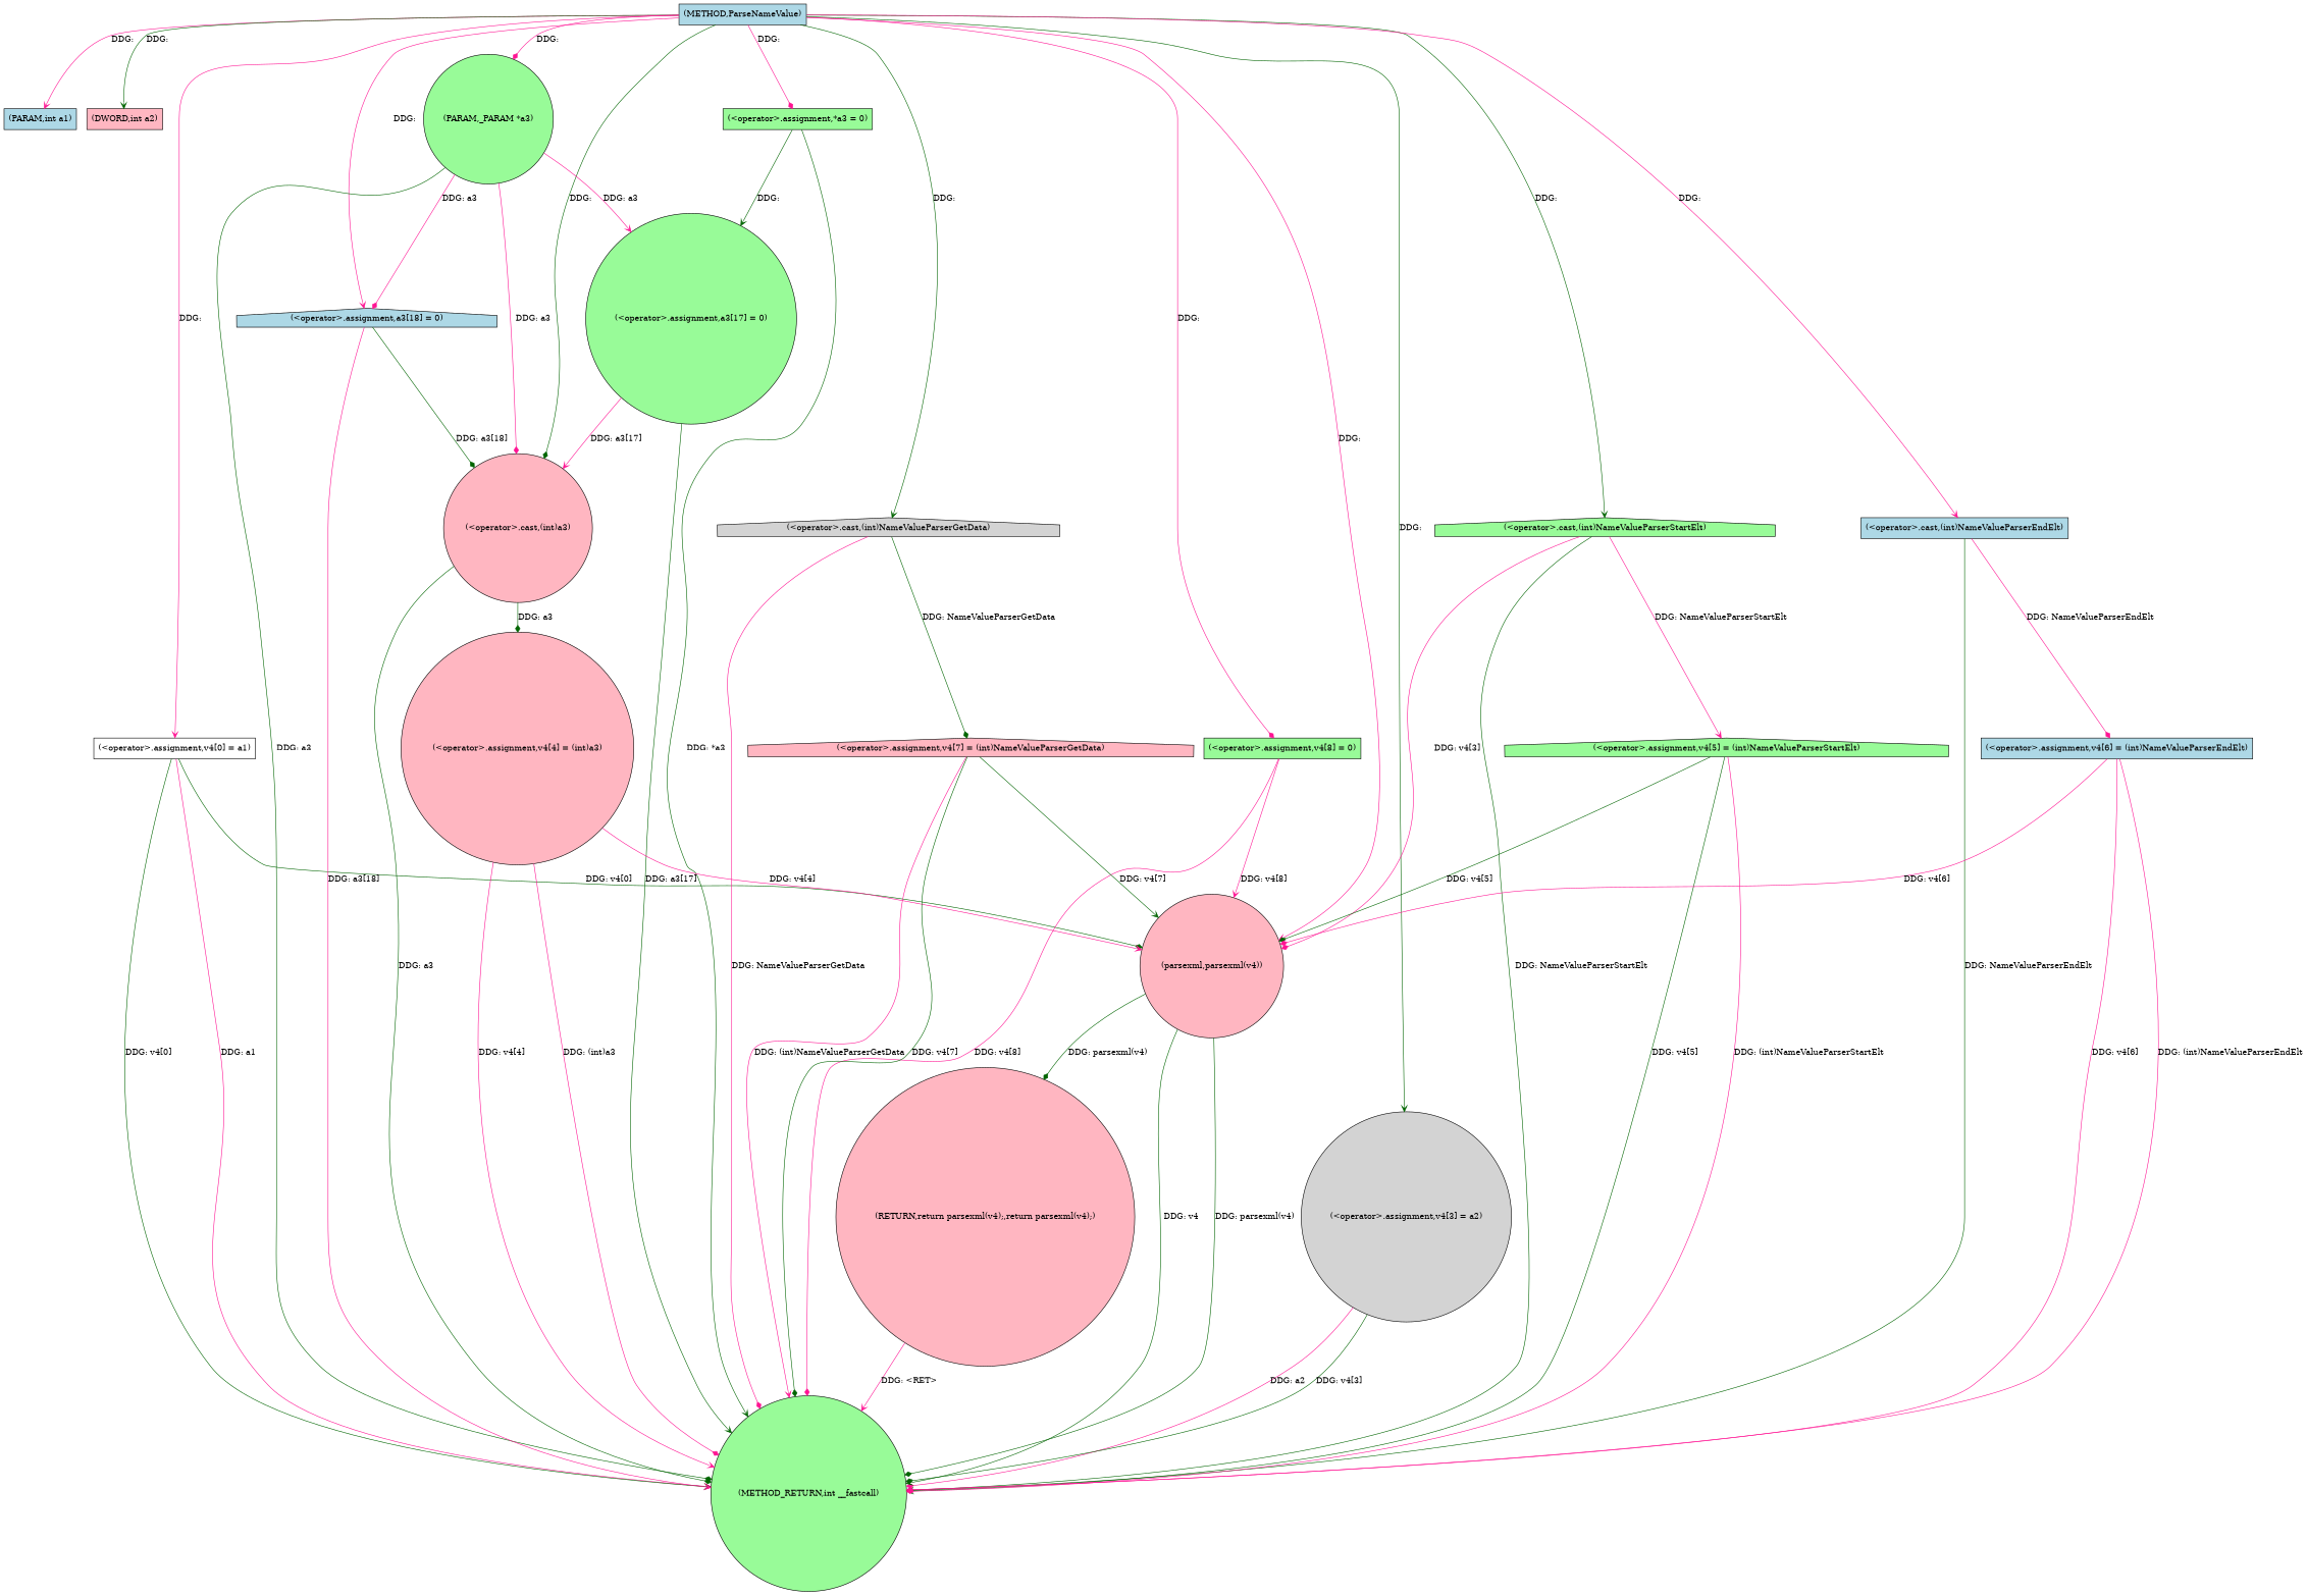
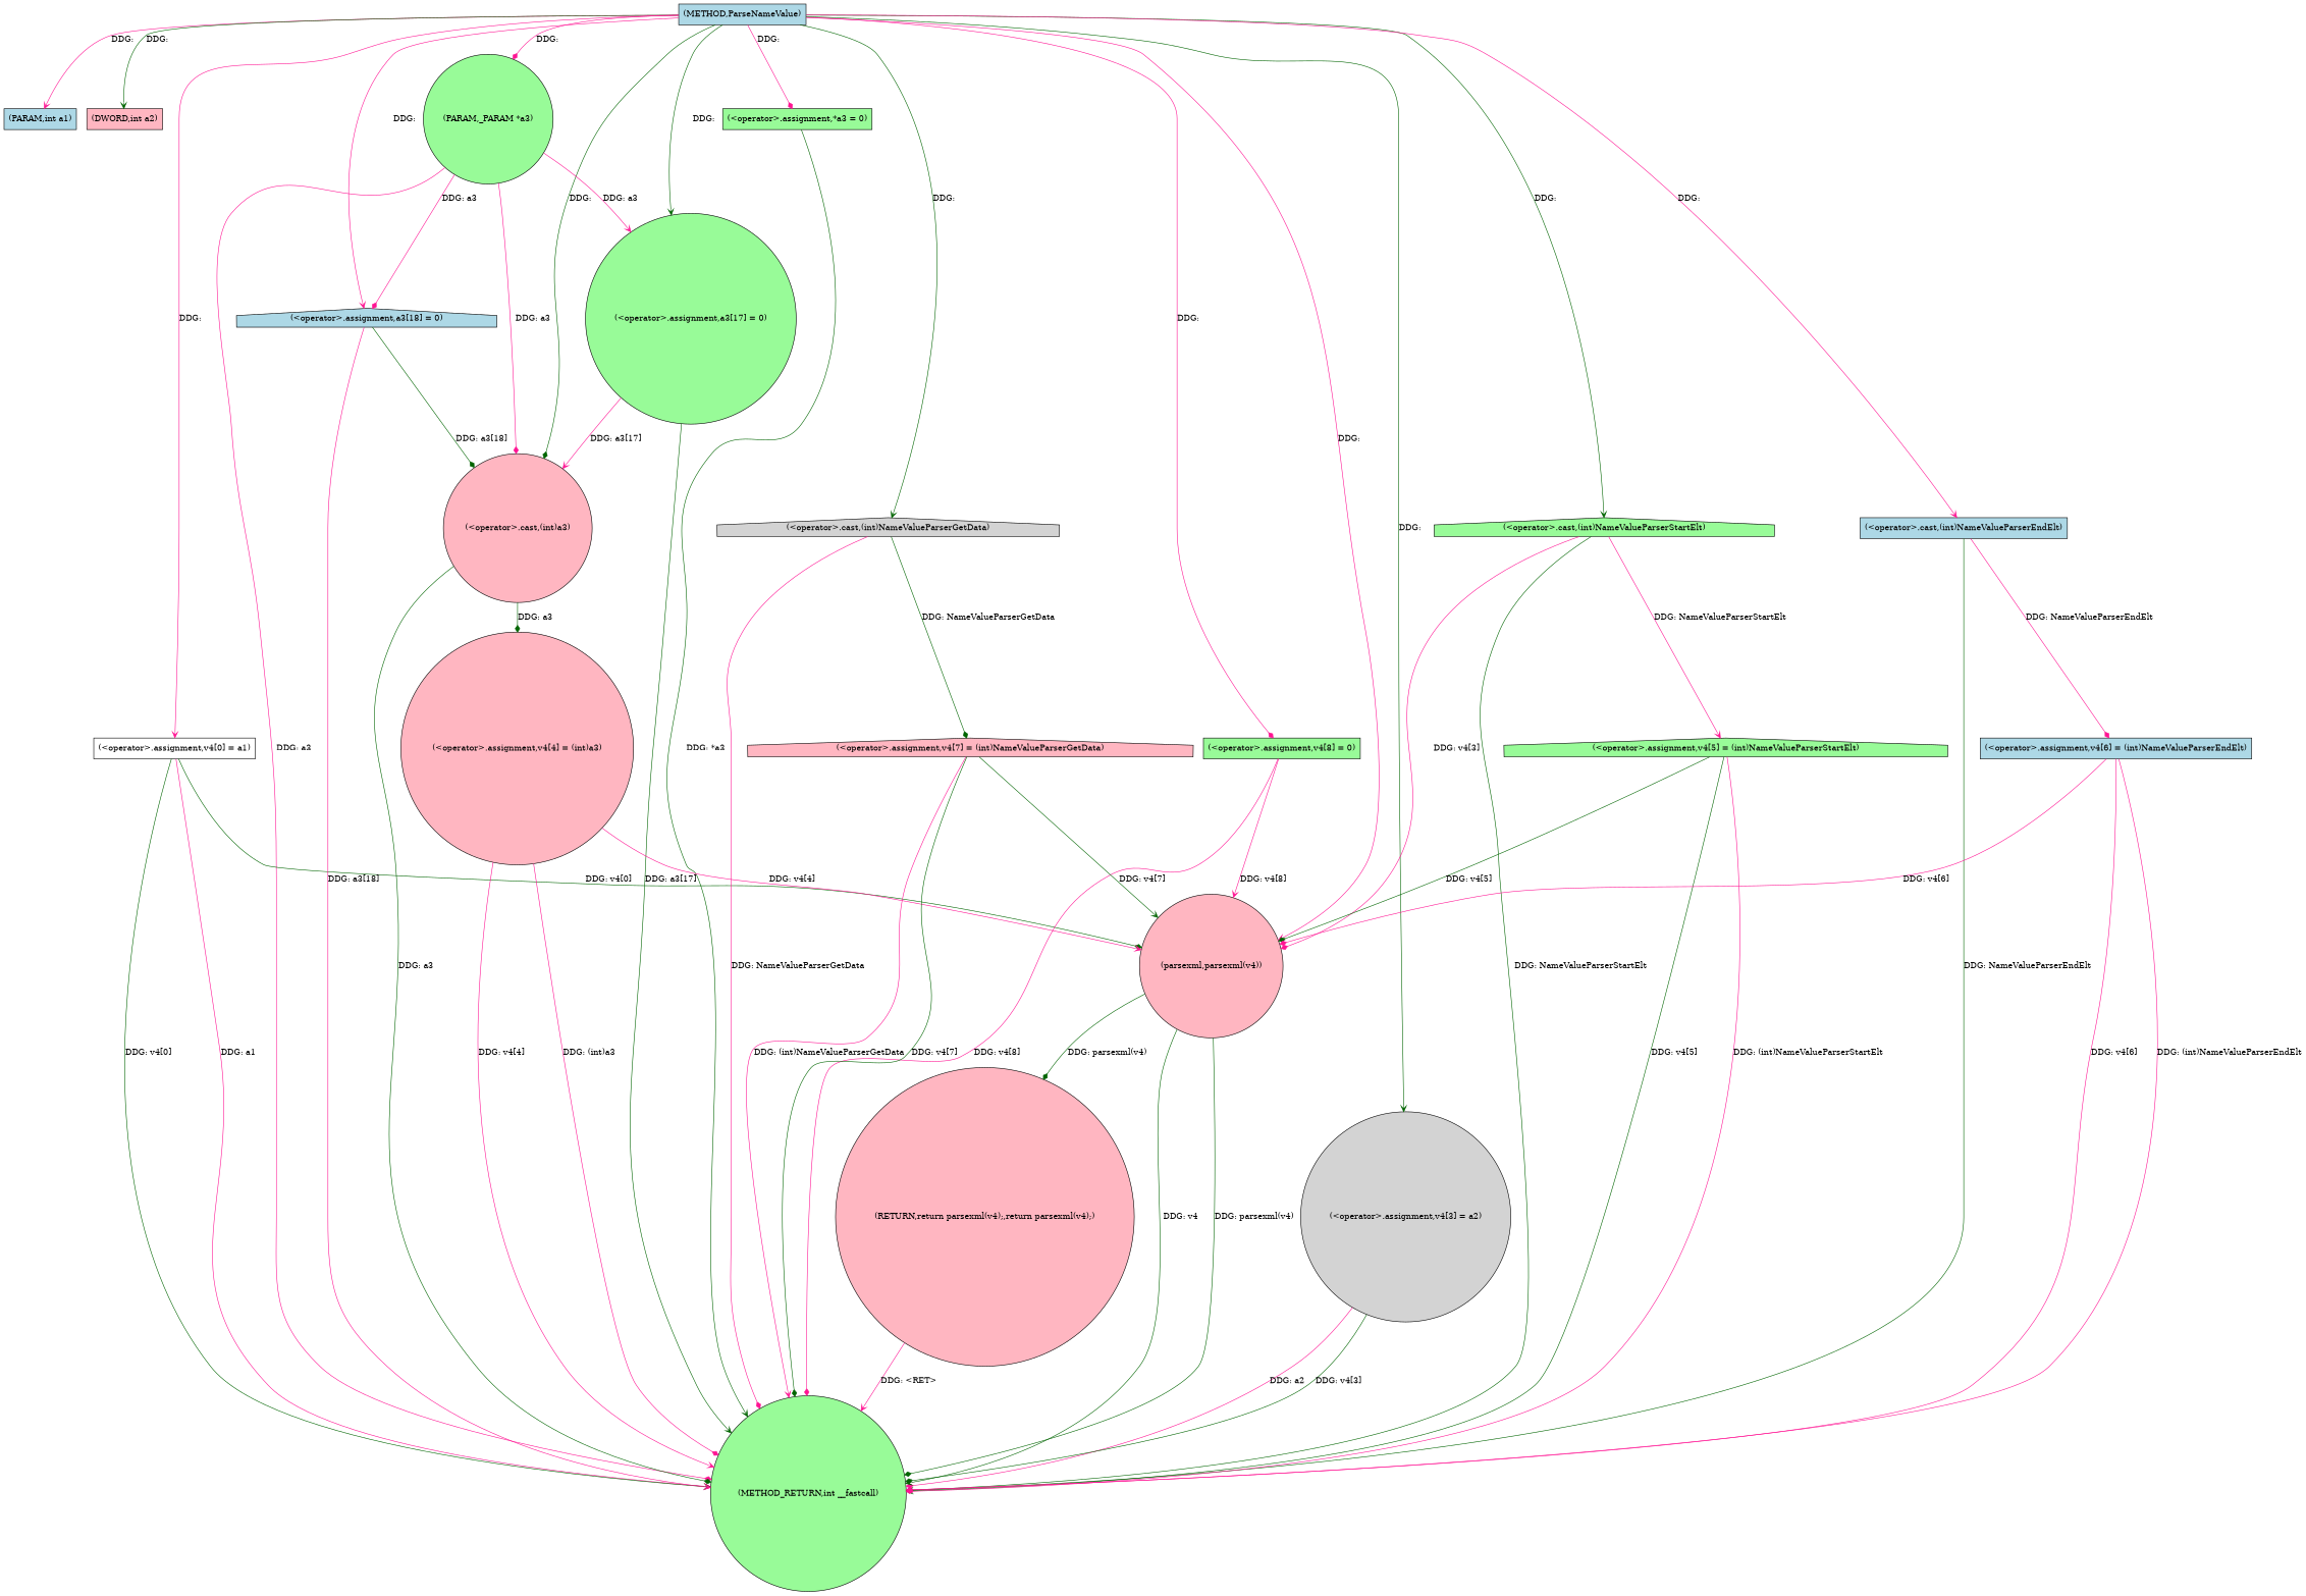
  digraph {
    node [fillcolor=palegreen shape=box style=filled]
    edge [arrowhead=vee color=deeppink]
    n1 [fillcolor=lightblue label="(METHOD,ParseNameValue)"]
    n2 [fillcolor=lightblue label="(PARAM,int a1)"]
    n3 [fillcolor=lightpink label="(DWORD,int a2)"]
    n4 [label="(PARAM,_PARAM *a3)" shape=circle]
    n5 [fillcolor=white label="(<operator>.assignment,v4[0] = a1)"]
    n6 [label="(<operator>.assignment,a3[17] = 0)" shape=circle]
    n7 [label="(<operator>.assignment,*a3 = 0)"]
    n8 [fillcolor=lightblue label="(<operator>.assignment,a3[18] = 0)" shape=house]
    n9 [fillcolor=lightpink label="(<operator>.cast,(int)a3)" shape=circle]
    n10 [label="(<operator>.assignment,v4[8] = 0)"]
    n11 [fillcolor=lightgrey label="(<operator>.cast,(int)NameValueParserGetData)" shape=house]
    n12 [fillcolor=lightgrey label="(<operator>.assignment,v4[3] = a2)" shape=circle]
    n13 [label="(<operator>.cast,(int)NameValueParserStartElt)" shape=house]
    n14 [fillcolor=lightblue label="(<operator>.cast,(int)NameValueParserEndElt)"]
    n15 [fillcolor=lightpink label="(parsexml,parsexml(v4))" shape=circle]
    n16 [label="(METHOD_RETURN,int __fastcall)" shape=circle]
    n17 [fillcolor=lightpink label="(<operator>.assignment,v4[4] = (int)a3)" shape=circle]
    n18 [fillcolor=lightpink label="(<operator>.assignment,v4[7] = (int)NameValueParserGetData)" shape=house]
    n19 [label="(<operator>.assignment,v4[5] = (int)NameValueParserStartElt)" shape=house]
    n20 [fillcolor=lightblue label="(<operator>.assignment,v4[6] = (int)NameValueParserEndElt)"]
    n21 [fillcolor=lightpink label="(RETURN,return parsexml(v4);,return parsexml(v4);)" shape=circle]
    n1 -> n2 [label="DDG: "]
    n1 -> n3 [color=darkgreen label="DDG: "]
    n1 -> n4 [arrowhead=diamond label="DDG: "]
    n1 -> n5 [label="DDG: "]
-   n7 -> n6 [color=darkgreen label="DDG: "]
+   n1 -> n6 [color=darkgreen label="DDG: "]
    n1 -> n7 [arrowhead=diamond label="DDG: "]
    n1 -> n8 [label="DDG: "]
    n1 -> n9 [arrowhead=diamond color=darkgreen label="DDG: "]
    n1 -> n10 [arrowhead=diamond label="DDG: "]
    n1 -> n11 [color=darkgreen label="DDG: "]
    n1 -> n12 [color=darkgreen label="DDG: "]
    n1 -> n13 [color=darkgreen label="DDG: "]
    n1 -> n14 [label="DDG: "]
    n1 -> n15 [label="DDG: "]
    n4 -> n6 [label="DDG: a3"]
    n4 -> n8 [arrowhead=diamond label="DDG: a3"]
    n4 -> n9 [arrowhead=diamond label="DDG: a3"]
-   n4 -> n16 [arrowhead=diamond color=darkgreen label="DDG: a3"]
+   n4 -> n16 [arrowhead=diamond label="DDG: a3"]
    n5 -> n15 [arrowhead=diamond color=darkgreen label="DDG: v4[0]"]
    n5 -> n16 [label="DDG: a1"]
    n5 -> n16 [color=darkgreen label="DDG: v4[0]"]
    n6 -> n9 [label="DDG: a3[17]"]
    n6 -> n16 [color=darkgreen label="DDG: a3[17]"]
    n7 -> n16 [color=darkgreen label="DDG: *a3"]
    n8 -> n9 [arrowhead=diamond color=darkgreen label="DDG: a3[18]"]
    n8 -> n16 [label="DDG: a3[18]"]
    n9 -> n16 [arrowhead=diamond color=darkgreen label="DDG: a3"]
    n9 -> n17 [arrowhead=diamond color=darkgreen label="DDG: a3"]
    n10 -> n15 [label="DDG: v4[8]"]
    n10 -> n16 [arrowhead=diamond label="DDG: v4[8]"]
    n11 -> n16 [arrowhead=diamond label="DDG: NameValueParserGetData"]
    n11 -> n18 [arrowhead=diamond color=darkgreen label="DDG: NameValueParserGetData"]
    n12 -> n16 [arrowhead=diamond label="DDG: a2"]
    n12 -> n16 [arrowhead=diamond color=darkgreen label="DDG: v4[3]"]
    n13 -> n15 [arrowhead=diamond label="DDG: v4[3]"]
    n13 -> n16 [arrowhead=diamond color=darkgreen label="DDG: NameValueParserStartElt"]
    n13 -> n19 [label="DDG: NameValueParserStartElt"]
    n14 -> n16 [color=darkgreen label="DDG: NameValueParserEndElt"]
    n14 -> n20 [arrowhead=diamond label="DDG: NameValueParserEndElt"]
    n15 -> n16 [color=darkgreen label="DDG: v4"]
    n15 -> n16 [arrowhead=diamond color=darkgreen label="DDG: parsexml(v4)"]
    n15 -> n21 [arrowhead=diamond color=darkgreen label="DDG: parsexml(v4)"]
    n17 -> n15 [label="DDG: v4[4]"]
    n17 -> n16 [arrowhead=diamond label="DDG: (int)a3"]
    n17 -> n16 [label="DDG: v4[4]"]
    n18 -> n15 [color=darkgreen label="DDG: v4[7]"]
    n18 -> n16 [label="DDG: (int)NameValueParserGetData"]
    n18 -> n16 [arrowhead=diamond color=darkgreen label="DDG: v4[7]"]
    n19 -> n15 [arrowhead=diamond color=darkgreen label="DDG: v4[5]"]
    n19 -> n16 [color=darkgreen label="DDG: v4[5]"]
    n19 -> n16 [arrowhead=diamond label="DDG: (int)NameValueParserStartElt"]
    n20 -> n15 [arrowhead=diamond label="DDG: v4[6]"]
    n20 -> n16 [arrowhead=diamond label="DDG: v4[6]"]
    n20 -> n16 [label="DDG: (int)NameValueParserEndElt"]
    n21 -> n16 [label="DDG: <RET>"]
  }
